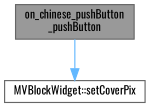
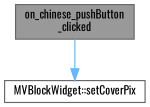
  digraph {
    rankdir=TB
    fontname=Oswald
    node [fontname=Oswald fontsize=10 shape=box style=filled]
-   n1 [color=gray40 fillcolor=grey60 fontcolor=black height=0.2 label="on_chinese_pushButton\l_pushButton" width=0.4]
+   n1 [color=gray40 fillcolor=grey60 fontcolor=black height=0.2 label="on_chinese_pushButton\l_clicked" width=0.4]
    n2 [color=grey40 fillcolor=white height=0.2 label="MVBlockWidget::setCoverPix" width=0.4]
    n1 -> n2 [color=steelblue1 fontname=Oswald fontsize=10 labelfontname=Helvetica labelfontsize=10 style=solid]
  }
